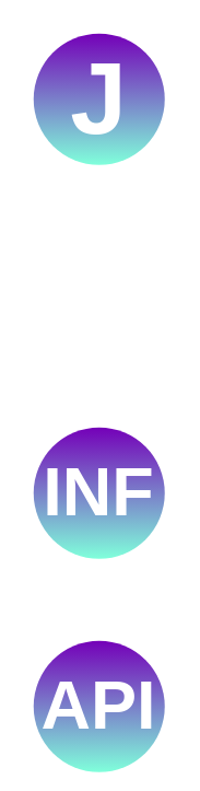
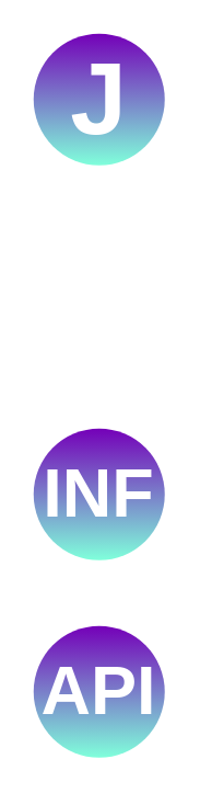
  <mxCell id="0" />
  <mxCell id="1" parent="0" />
  <mxCell id="2" value="&lt;font style=&quot;font-size: 62px&quot; color=&quot;#ffffff&quot;&gt;&lt;b style=&quot;line-height: 1.2&quot;&gt;J&lt;/b&gt;&lt;/font&gt;" style="ellipse;whiteSpace=wrap;html=1;aspect=fixed;fillColor=#7400b8ff;align=center;gradientColor=#80ffdbff;gradientDirection=south;strokeColor=none;shadow=0;sketch=0;labelBorderColor=none;" vertex="1" parent="1"><mxGeometry x="20" y="20" width="80" height="80" as="geometry" /></mxCell>
  <mxCell id="3" value="&lt;font color=&quot;#ffffff&quot; size=&quot;1&quot;&gt;&lt;b style=&quot;line-height: 1.2 ; font-size: 42px&quot;&gt;INF&lt;/b&gt;&lt;/font&gt;" style="ellipse;whiteSpace=wrap;html=1;aspect=fixed;fillColor=#7400b8ff;align=center;gradientColor=#80ffdbff;gradientDirection=south;strokeColor=none;shadow=0;sketch=0;labelBorderColor=none;" vertex="1" parent="1"><mxGeometry x="20" y="260" width="80" height="80" as="geometry" /></mxCell>
- <mxCell id="4" value="&lt;font color=&quot;#ffffff&quot; size=&quot;1&quot;&gt;&lt;b style=&quot;line-height: 1.2 ; font-size: 42px&quot;&gt;API&lt;/b&gt;&lt;/font&gt;" style="ellipse;whiteSpace=wrap;html=1;aspect=fixed;fillColor=#7400b8ff;align=center;gradientColor=#80ffdbff;gradientDirection=south;strokeColor=none;shadow=0;sketch=0;labelBorderColor=none;" vertex="1" parent="1"><mxGeometry x="20" y="390" width="80" height="80" as="geometry" /></mxCell>
+ <mxCell id="4" value="&lt;font color=&quot;#ffffff&quot; size=&quot;1&quot;&gt;&lt;b style=&quot;line-height: 1.2 ; font-size: 42px&quot;&gt;API&lt;/b&gt;&lt;/font&gt;" style="ellipse;whiteSpace=wrap;html=1;aspect=fixed;fillColor=#7400b8ff;align=center;gradientColor=#80ffdbff;gradientDirection=south;strokeColor=none;shadow=0;sketch=0;labelBorderColor=none;" vertex="1" parent="1"><mxGeometry x="20" y="380" width="80" height="80" as="geometry" /></mxCell>
